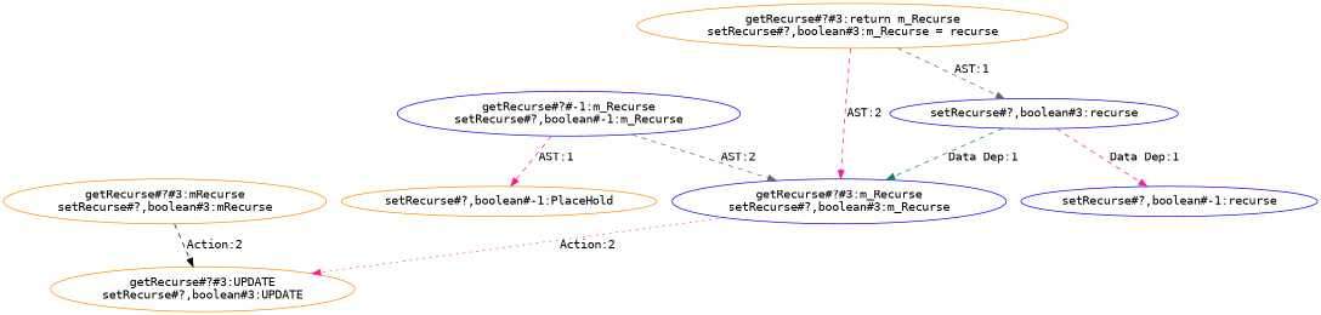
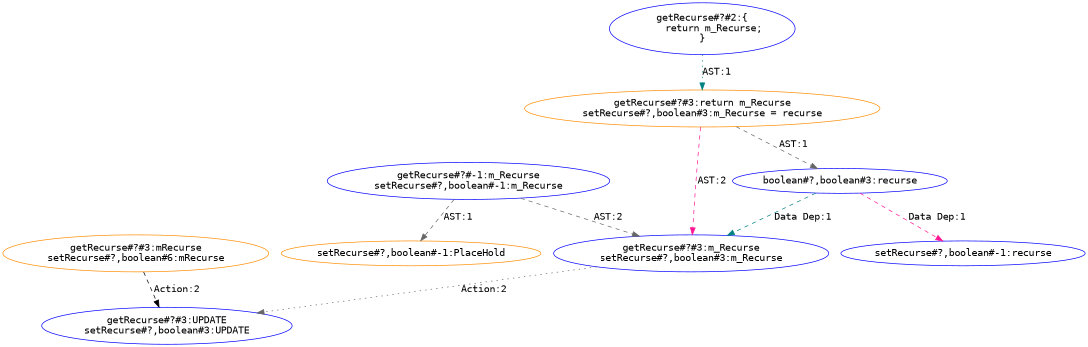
  digraph {
    fontname="DejaVu Sans Mono"
    node [color=blue fontname="DejaVu Sans Mono" shape=ellipse]
    edge [color=gray40 fontname="DejaVu Sans Mono" style=dashed]
-   n1 [color=darkorange label="getRecurse#?#3:UPDATE\nsetRecurse#?,boolean#3:UPDATE"]
-   n2 [color=darkorange label="getRecurse#?#3:mRecurse\nsetRecurse#?,boolean#3:mRecurse"]
+   n1 [label="getRecurse#?#3:UPDATE\nsetRecurse#?,boolean#3:UPDATE"]
+   n2 [color=darkorange label="getRecurse#?#3:mRecurse\nsetRecurse#?,boolean#6:mRecurse"]
    n3 [label="getRecurse#?#3:m_Recurse\nsetRecurse#?,boolean#3:m_Recurse"]
    n4 [label="getRecurse#?#-1:m_Recurse\nsetRecurse#?,boolean#-1:m_Recurse"]
    n5 [color=darkorange label="setRecurse#?,boolean#-1:PlaceHold"]
    n6 [color=darkorange label="getRecurse#?#3:return m_Recurse\nsetRecurse#?,boolean#3:m_Recurse = recurse"]
-   n7 [label="setRecurse#?,boolean#3:recurse"]
+   n7 [label="boolean#?,boolean#3:recurse"]
    n8 [label="setRecurse#?,boolean#-1:recurse"]
+   n9 [label="getRecurse#?#2:\{\n    return m_Recurse;\n\}"]
    n2 -> n1 [color=black label="Action:2"]
-   n3 -> n1 [color=deeppink label="Action:2" style=dotted]
+   n3 -> n1 [label="Action:2" style=dotted]
    n4 -> n3 [label="AST:2"]
-   n4 -> n5 [color=deeppink label="AST:1"]
+   n4 -> n5 [label="AST:1"]
    n6 -> n3 [color=deeppink label="AST:2"]
    n6 -> n7 [label="AST:1"]
    n7 -> n3 [color=teal label="Data Dep:1"]
    n7 -> n8 [color=deeppink label="Data Dep:1"]
+   n9 -> n6 [color=teal label="AST:1" style=dotted]
  }
